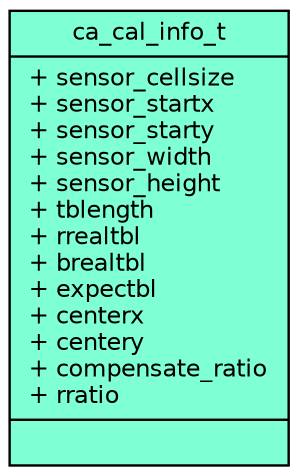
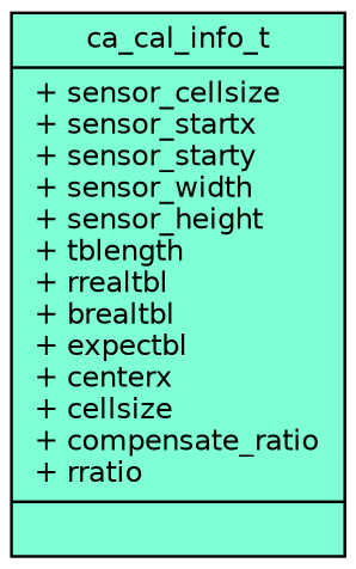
  digraph {
-   n1 [color=black fillcolor=aquamarine fontcolor=black fontname=Helvetica fontsize=10 height=0.2 label="{ca_cal_info_t\n|+ sensor_cellsize\l+ sensor_startx\l+ sensor_starty\l+ sensor_width\l+ sensor_height\l+ tblength\l+ rrealtbl\l+ brealtbl\l+ expectbl\l+ centerx\l+ centery\l+ compensate_ratio\l+ rratio\l|}" shape=record style=filled width=0.4]
+   n1 [color=black fillcolor=aquamarine fontcolor=black fontname=Helvetica fontsize=10 height=0.2 label="{ca_cal_info_t\n|+ sensor_cellsize\l+ sensor_startx\l+ sensor_starty\l+ sensor_width\l+ sensor_height\l+ tblength\l+ rrealtbl\l+ brealtbl\l+ expectbl\l+ centerx\l+ cellsize\l+ compensate_ratio\l+ rratio\l|}" shape=record style=filled width=0.4]
  }
